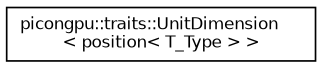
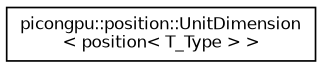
  digraph {
    rankdir=LR
-   n1 [color=black fillcolor=white fontname=Helvetica fontsize=10 height=0.2 label="picongpu::traits::UnitDimension\l\< position\< T_Type \> \>" shape=record style=filled width=0.4]
+   n1 [color=black fillcolor=white fontname=Helvetica fontsize=10 height=0.2 label="picongpu::position::UnitDimension\l\< position\< T_Type \> \>" shape=record style=filled width=0.4]
  }
